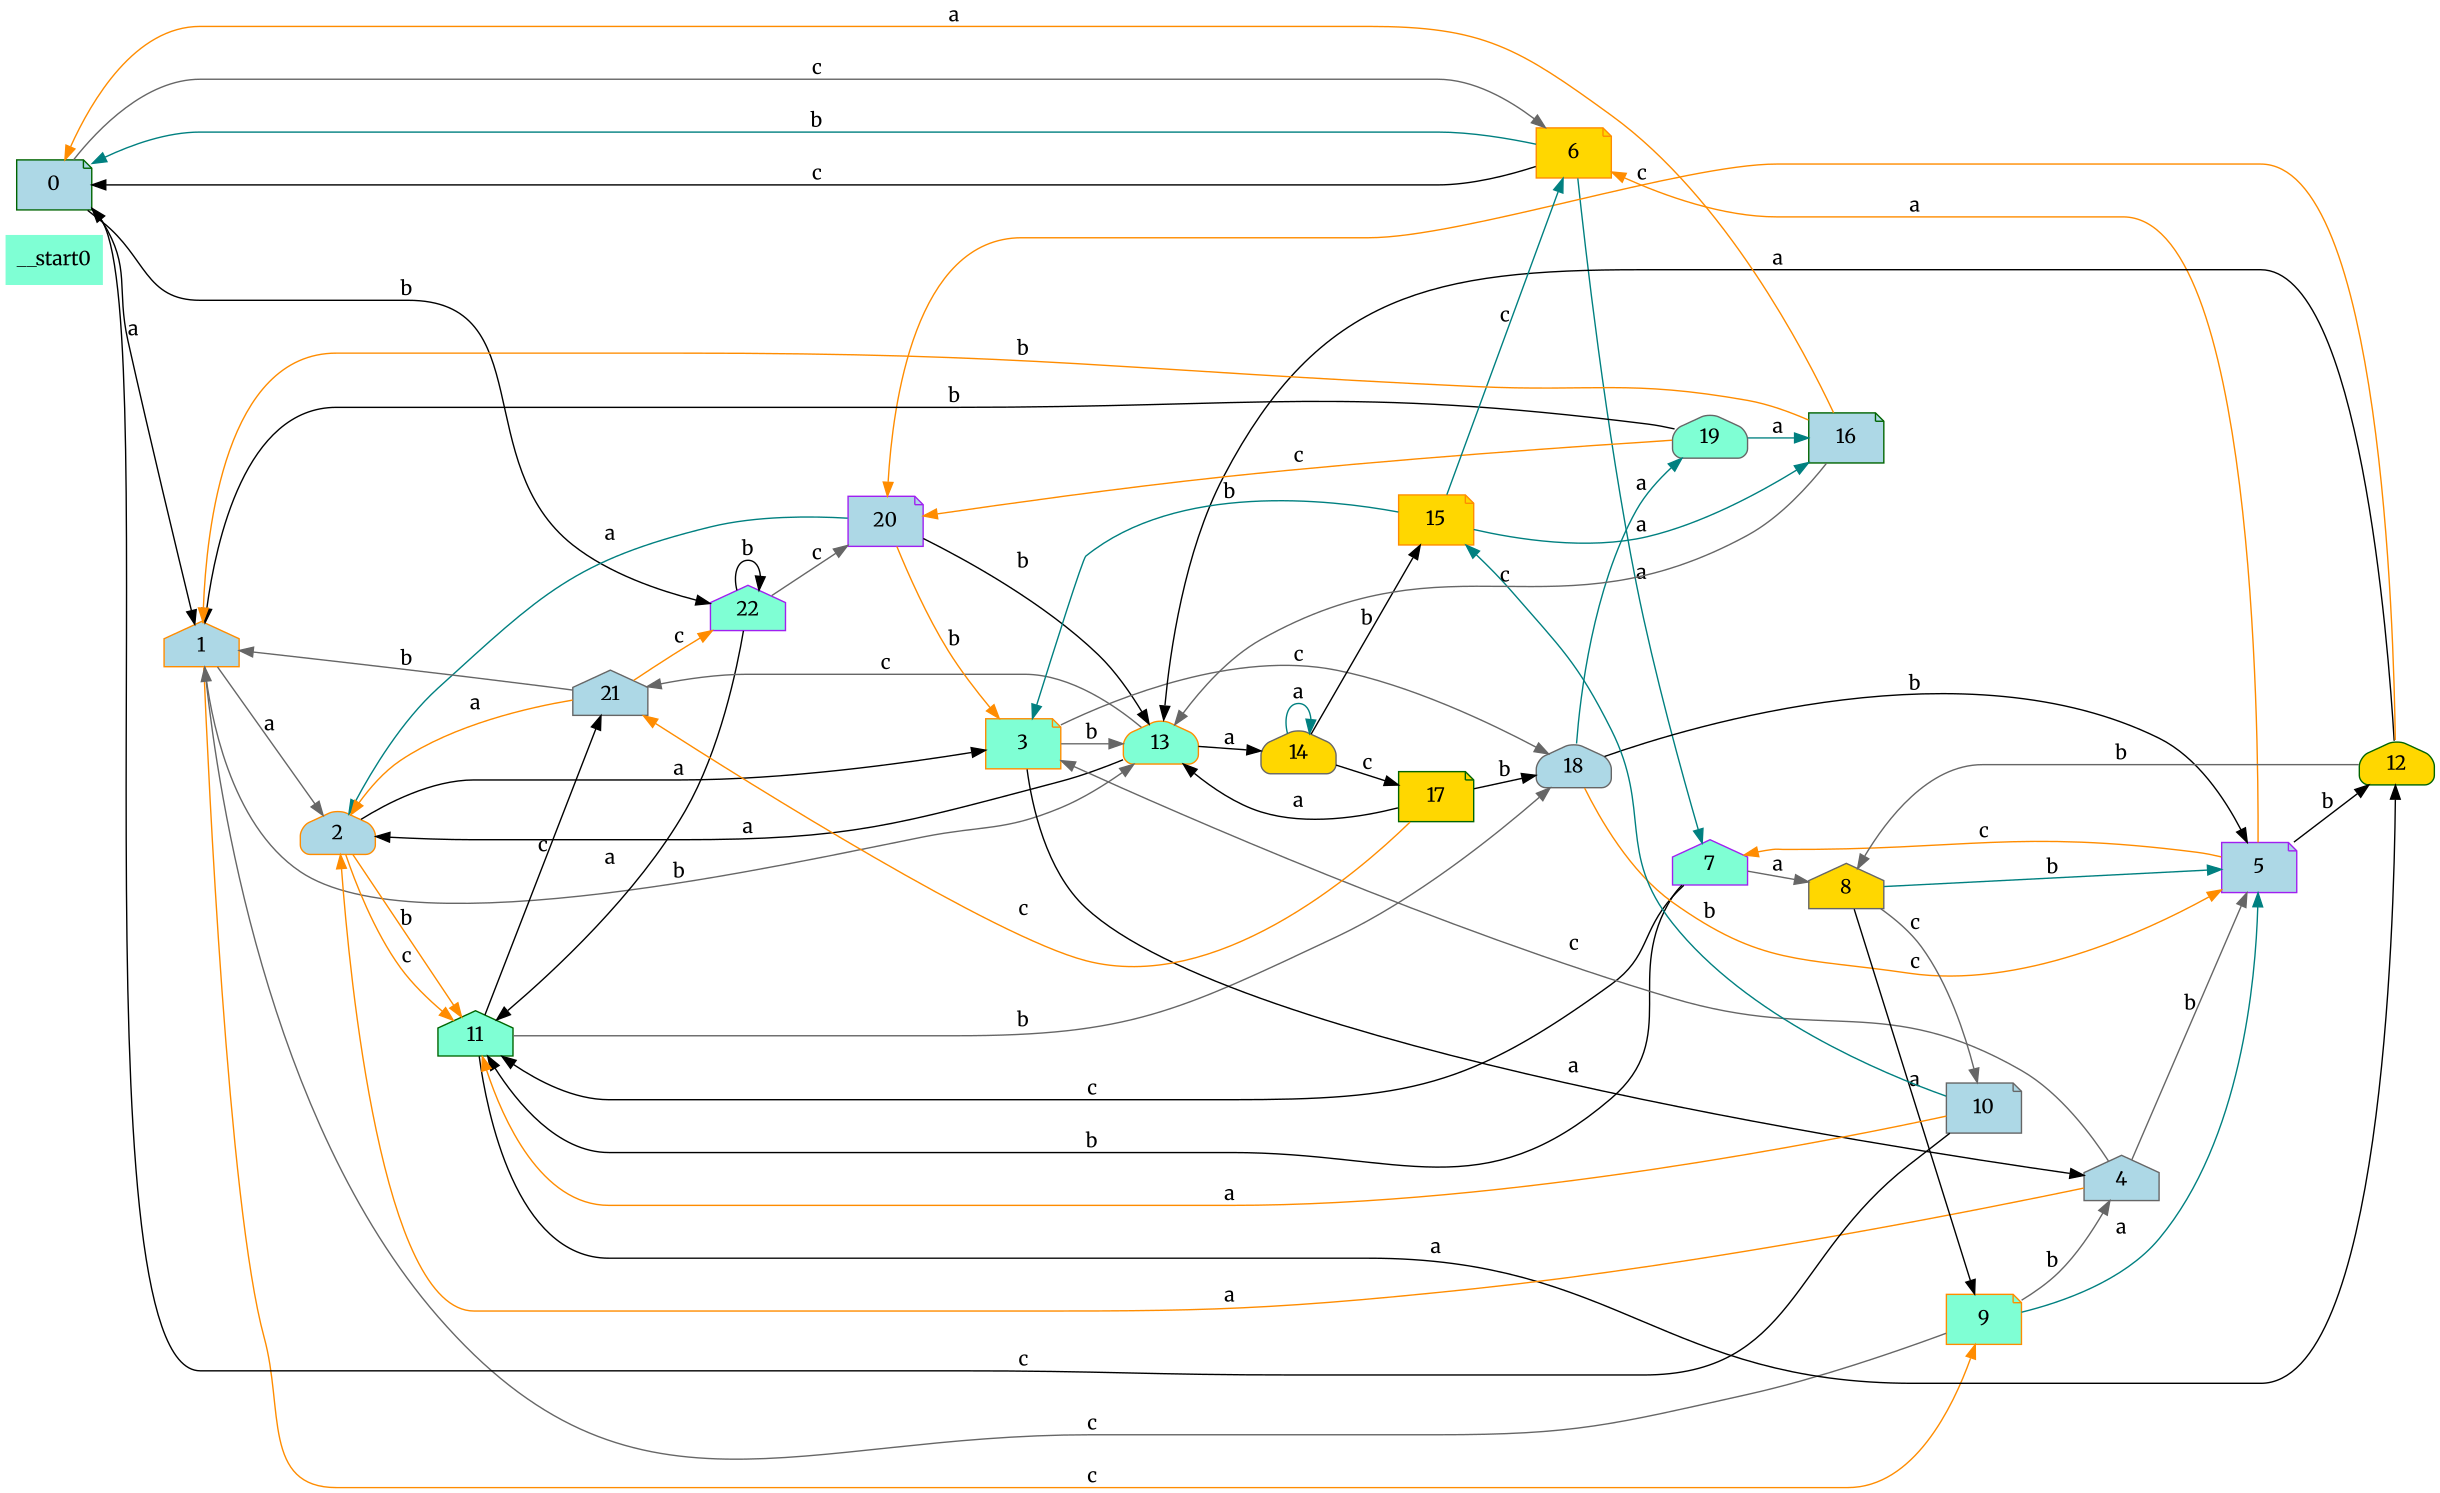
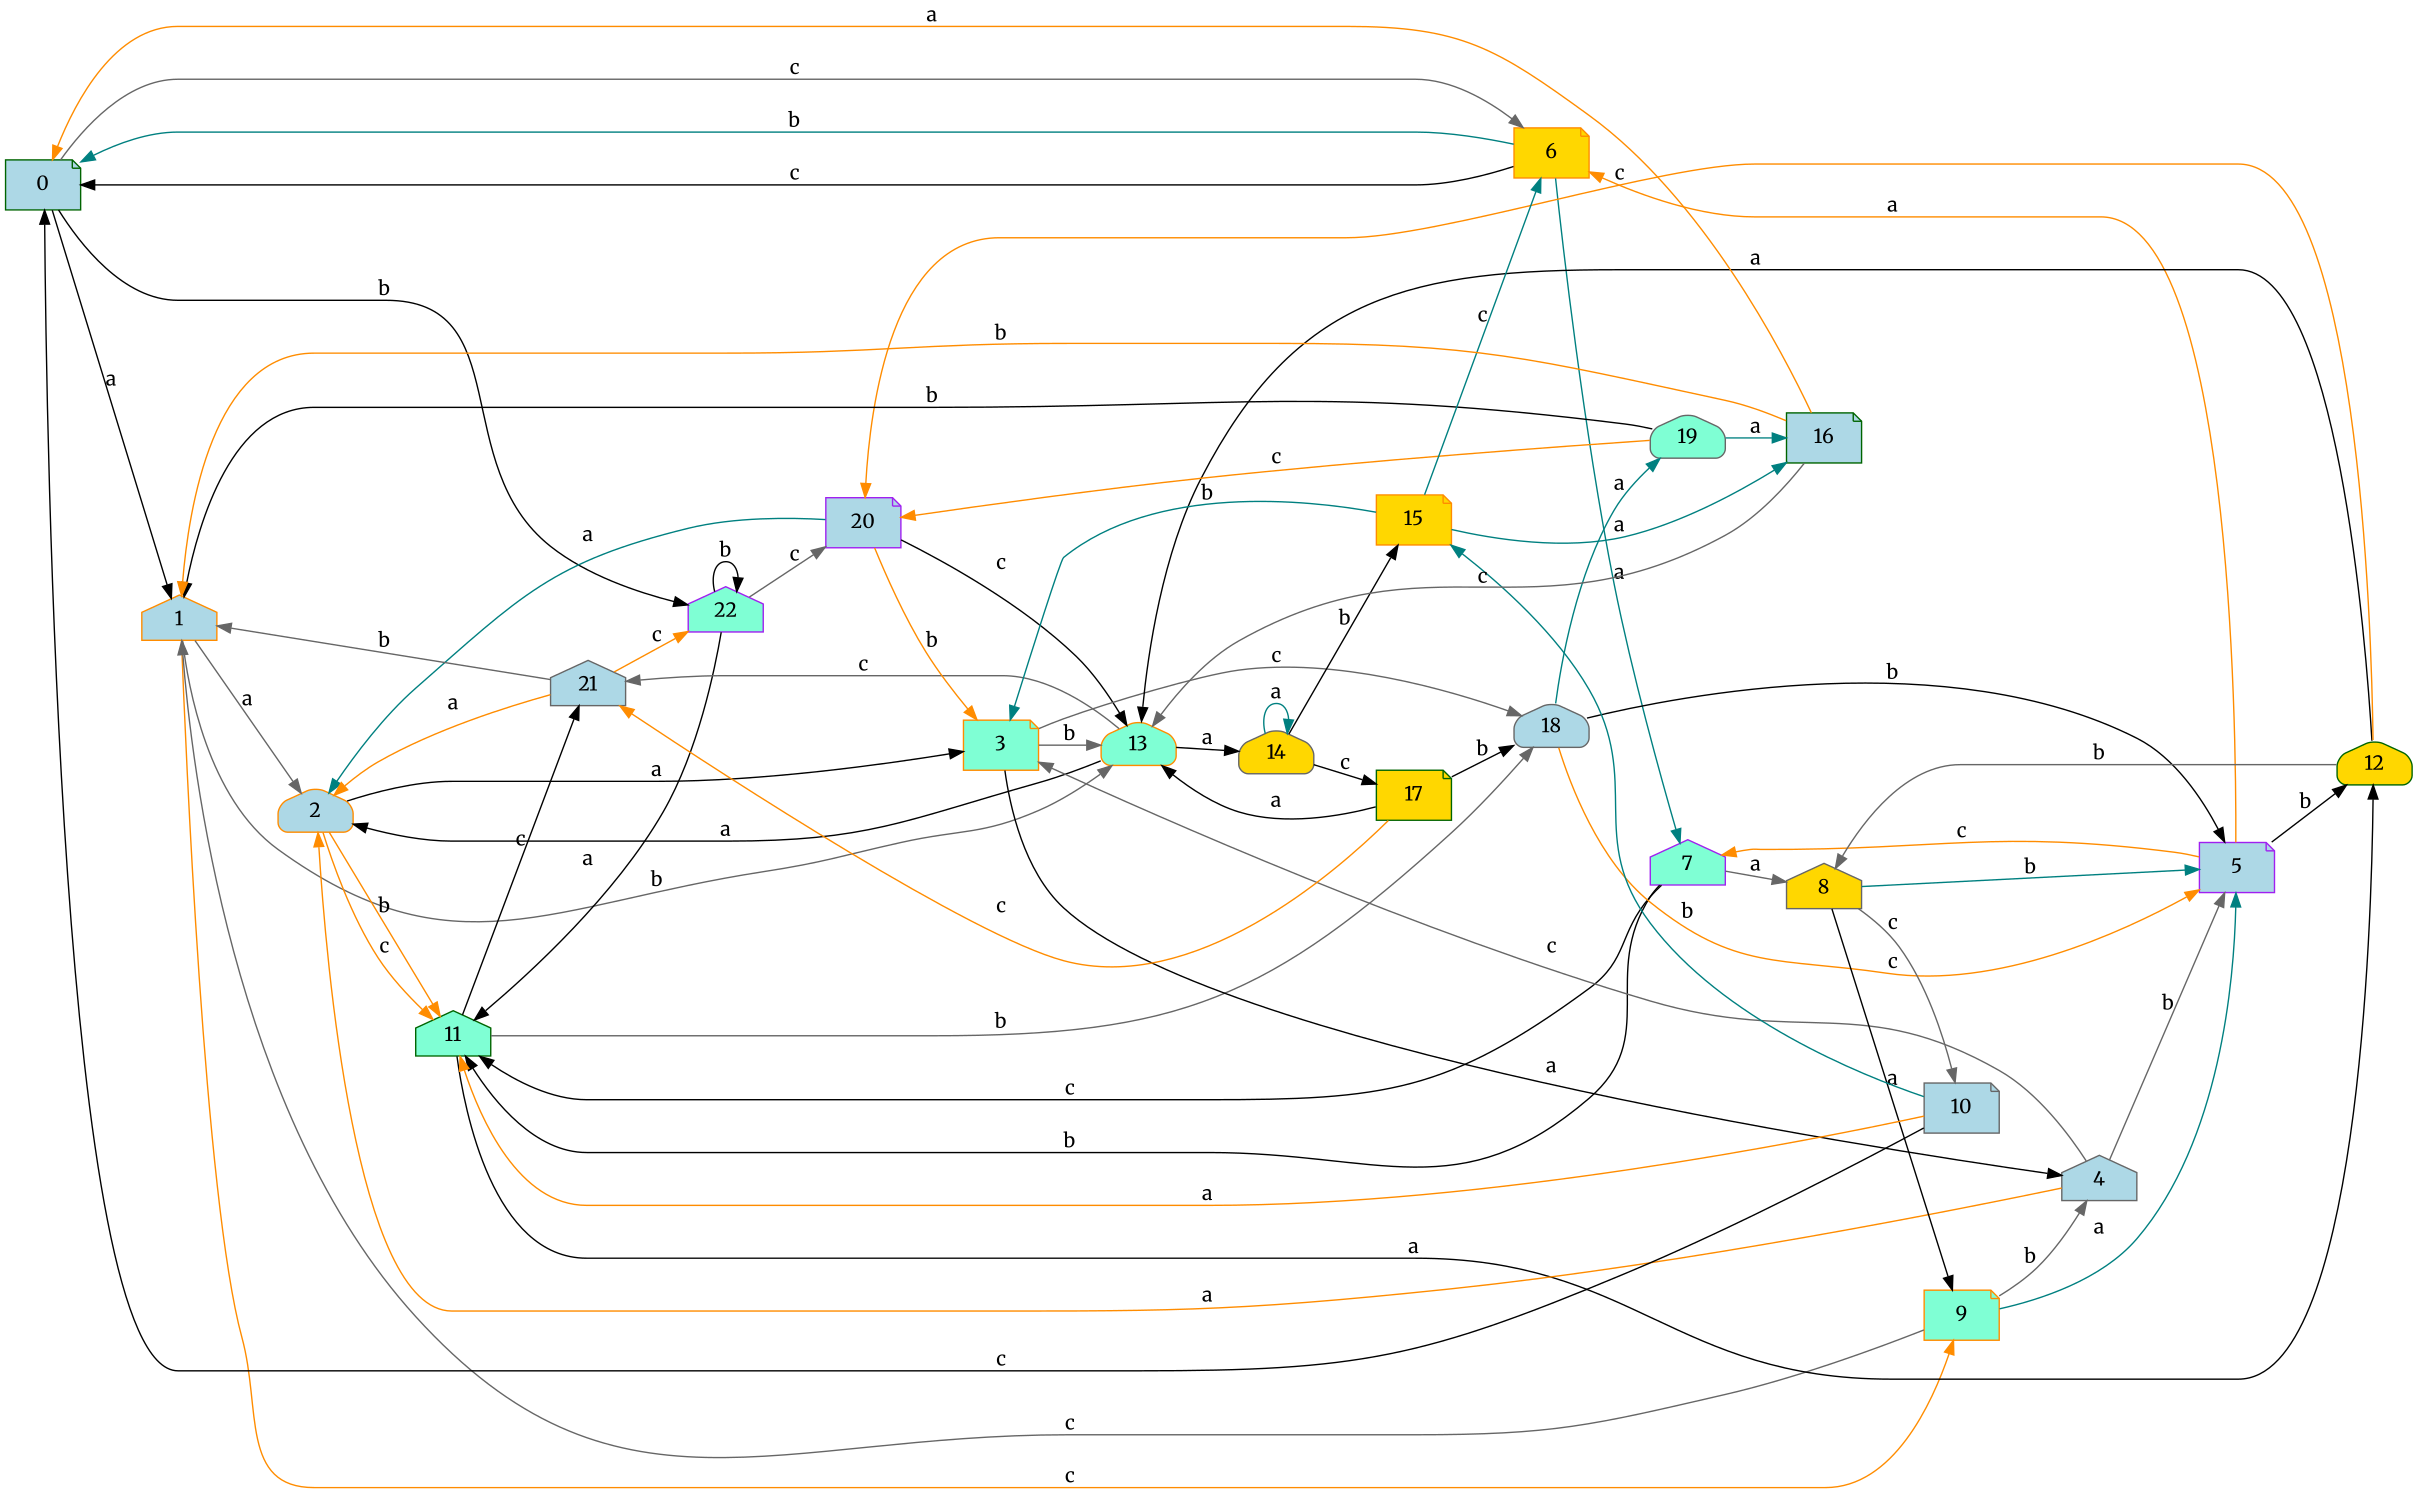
  digraph {
    fontname=Merriweather
    rankdir=LR
    node [color=darkorange fillcolor=lightblue fontname=Merriweather shape=house style=filled]
    edge [color=black fontname=Merriweather]
-   __start0 [color=purple fillcolor=aquamarine shape=none]
    n2 [color=darkgreen label=0 shape=note]
    n3 [label=1]
    n4 [fillcolor=gold label=6 shape=note]
    n5 [color=purple fillcolor=aquamarine label=22]
    n6 [label=2 style="rounded,filled"]
    n7 [fillcolor=aquamarine label=9 shape=note]
    n8 [fillcolor=aquamarine label=13 style="rounded,filled"]
    n9 [color=purple fillcolor=aquamarine label=7]
    n10 [color=darkgreen fillcolor=aquamarine label=11]
    n11 [color=purple label=20 shape=note style="rounded,filled"]
    n12 [fillcolor=aquamarine label=3 shape=note]
    n13 [color=gray40 label=4]
    n14 [color=purple label=5 shape=note style="rounded,filled"]
    n15 [color=gray40 label=21]
    n16 [color=gray40 fillcolor=gold label=14 style="rounded,filled"]
    n17 [color=gray40 label=18 style="rounded,filled"]
    n18 [color=darkgreen fillcolor=gold label=12 style="rounded,filled"]
    n19 [color=gray40 fillcolor=aquamarine label=19 style="rounded,filled"]
    n20 [color=gray40 fillcolor=gold label=8]
    n21 [color=gray40 label=10 shape=note]
    n22 [fillcolor=gold label=15 shape=note style="rounded,filled"]
    n23 [color=darkgreen label=16 shape=note style="rounded,filled"]
    n24 [color=darkgreen fillcolor=gold label=17 shape=note]
    n2 -> n3 [label=a]
    n2 -> n4 [color=gray40 label=c]
    n2 -> n5 [label=b]
    n3 -> n6 [color=gray40 label=a]
    n3 -> n7 [color=darkorange label=c]
    n3 -> n8 [color=gray40 label=b]
    n4 -> n2 [color=teal label=b]
    n4 -> n2 [label=c]
    n4 -> n9 [color=teal label=a]
    n5 -> n5 [label=b]
    n5 -> n10 [label=a]
    n5 -> n11 [color=gray40 label=c]
    n6 -> n10 [color=darkorange label=b]
    n6 -> n10 [color=darkorange label=c]
    n6 -> n12 [label=a]
    n7 -> n3 [color=gray40 label=c]
    n7 -> n13 [color=gray40 label=b]
    n7 -> n14 [color=teal label=a]
    n8 -> n6 [label=a]
    n8 -> n15 [color=gray40 label=c]
    n8 -> n16 [label=a]
    n9 -> n10 [label=b]
    n9 -> n10 [label=c]
    n9 -> n20 [color=gray40 label=a]
    n10 -> n15 [label=c]
    n10 -> n17 [color=gray40 label=b]
    n10 -> n18 [label=a]
    n11 -> n6 [color=teal label=a]
-   n11 -> n8 [label=b]
+   n11 -> n8 [label=c]
    n11 -> n12 [color=darkorange label=b]
    n12 -> n8 [color=gray40 label=b]
    n12 -> n13 [label=a]
    n12 -> n17 [color=gray40 label=c]
    n13 -> n6 [color=darkorange label=a]
    n13 -> n12 [color=gray40 label=c]
    n13 -> n14 [color=gray40 label=b]
    n14 -> n4 [color=darkorange label=a]
    n14 -> n9 [color=darkorange label=c]
    n14 -> n18 [label=b]
    n15 -> n3 [color=gray40 label=b]
    n15 -> n5 [color=darkorange label=c]
    n15 -> n6 [color=darkorange label=a]
    n16 -> n16 [color=teal label=a]
    n16 -> n22 [label=b]
    n16 -> n24 [label=c]
    n17 -> n14 [label=b]
    n17 -> n14 [color=darkorange label=c]
    n17 -> n19 [color=teal label=a]
    n18 -> n8 [label=a]
    n18 -> n11 [color=darkorange label=c]
    n18 -> n20 [color=gray40 label=b]
    n19 -> n3 [label=b]
    n19 -> n11 [color=darkorange label=c]
    n19 -> n23 [color=teal label=a]
    n20 -> n7 [label=a]
    n20 -> n14 [color=teal label=b]
    n20 -> n21 [color=gray40 label=c]
    n21 -> n2 [label=c]
    n21 -> n10 [color=darkorange label=a]
    n21 -> n22 [color=teal label=b]
    n22 -> n4 [color=teal label=c]
    n22 -> n12 [color=teal label=b]
    n22 -> n23 [color=teal label=a]
    n23 -> n2 [color=darkorange label=a]
    n23 -> n3 [color=darkorange label=b]
    n23 -> n8 [color=gray40 label=c]
    n24 -> n8 [label=a]
    n24 -> n15 [color=darkorange label=c]
    n24 -> n17 [label=b]
  }
